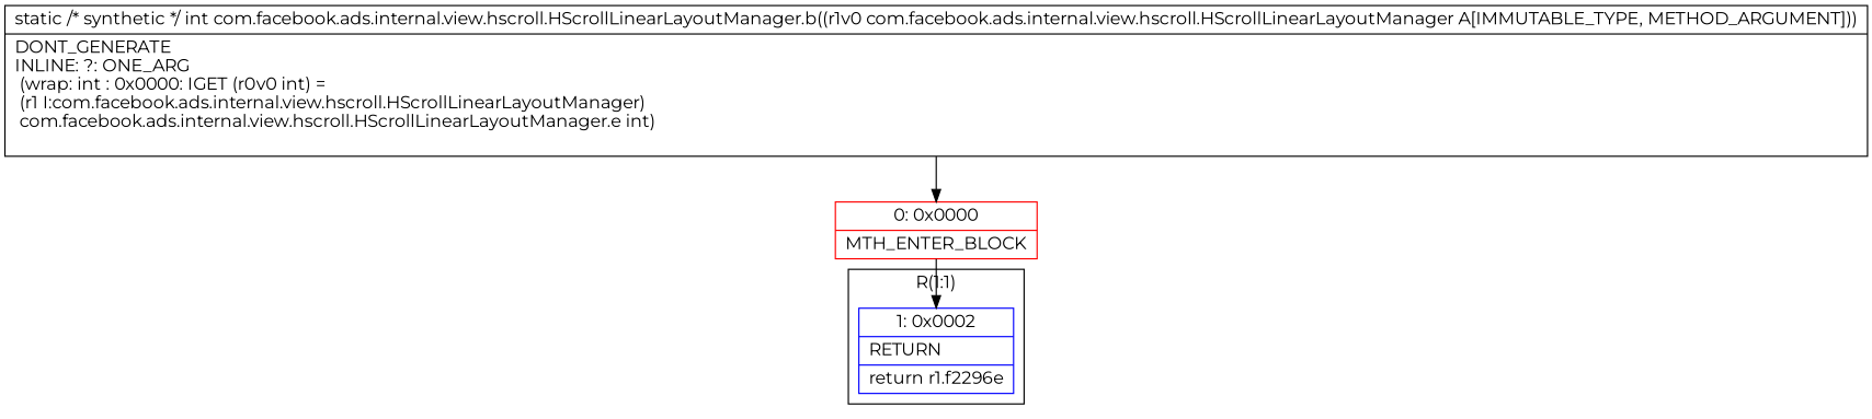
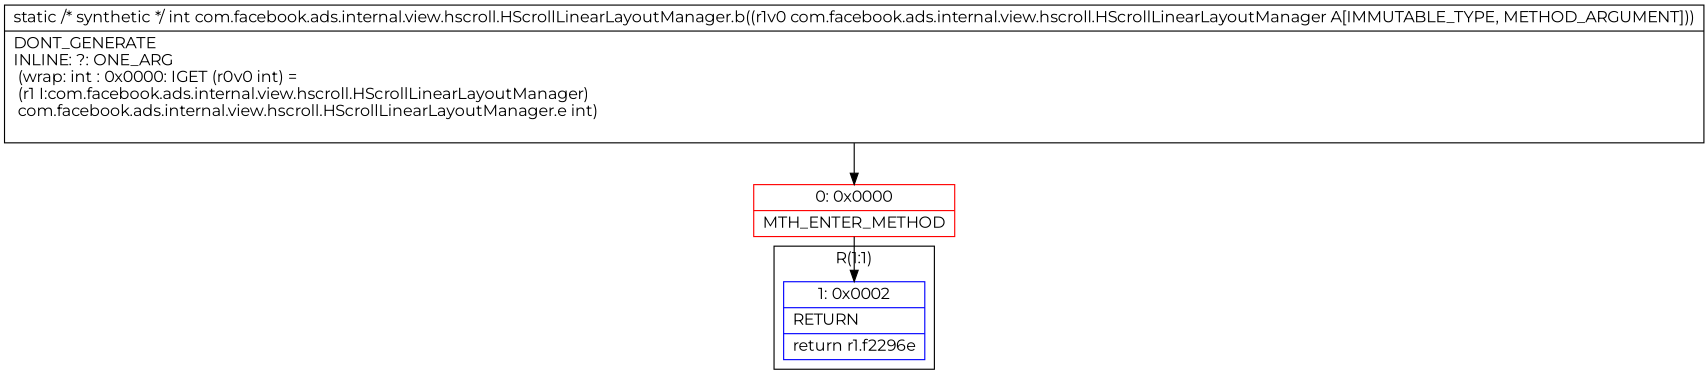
  digraph {
    fontname=Montserrat
    node [shape=record fontname=Montserrat]
    edge [fontname=Montserrat]
    n1 [color=blue label="{1\:\ 0x0002|RETURN\l|return r1.f2296e\l}"]
-   n2 [color=red label="{0\:\ 0x0000|MTH_ENTER_BLOCK\l}"]
+   n2 [color=red label="{0\:\ 0x0000|MTH_ENTER_METHOD\l}"]
    n3 [label="{static \/* synthetic *\/ int com.facebook.ads.internal.view.hscroll.HScrollLinearLayoutManager.b((r1v0 com.facebook.ads.internal.view.hscroll.HScrollLinearLayoutManager A[IMMUTABLE_TYPE, METHOD_ARGUMENT]))  | DONT_GENERATE\lINLINE: ?: ONE_ARG  \l  (wrap: int : 0x0000: IGET  (r0v0 int) = \l  (r1 I:com.facebook.ads.internal.view.hscroll.HScrollLinearLayoutManager)\l com.facebook.ads.internal.view.hscroll.HScrollLinearLayoutManager.e int)\l\l}"]
    subgraph cluster_1 {
      label="R(1:1)"
      n1
    }
    n2 -> n1
    n3 -> n2
  }
